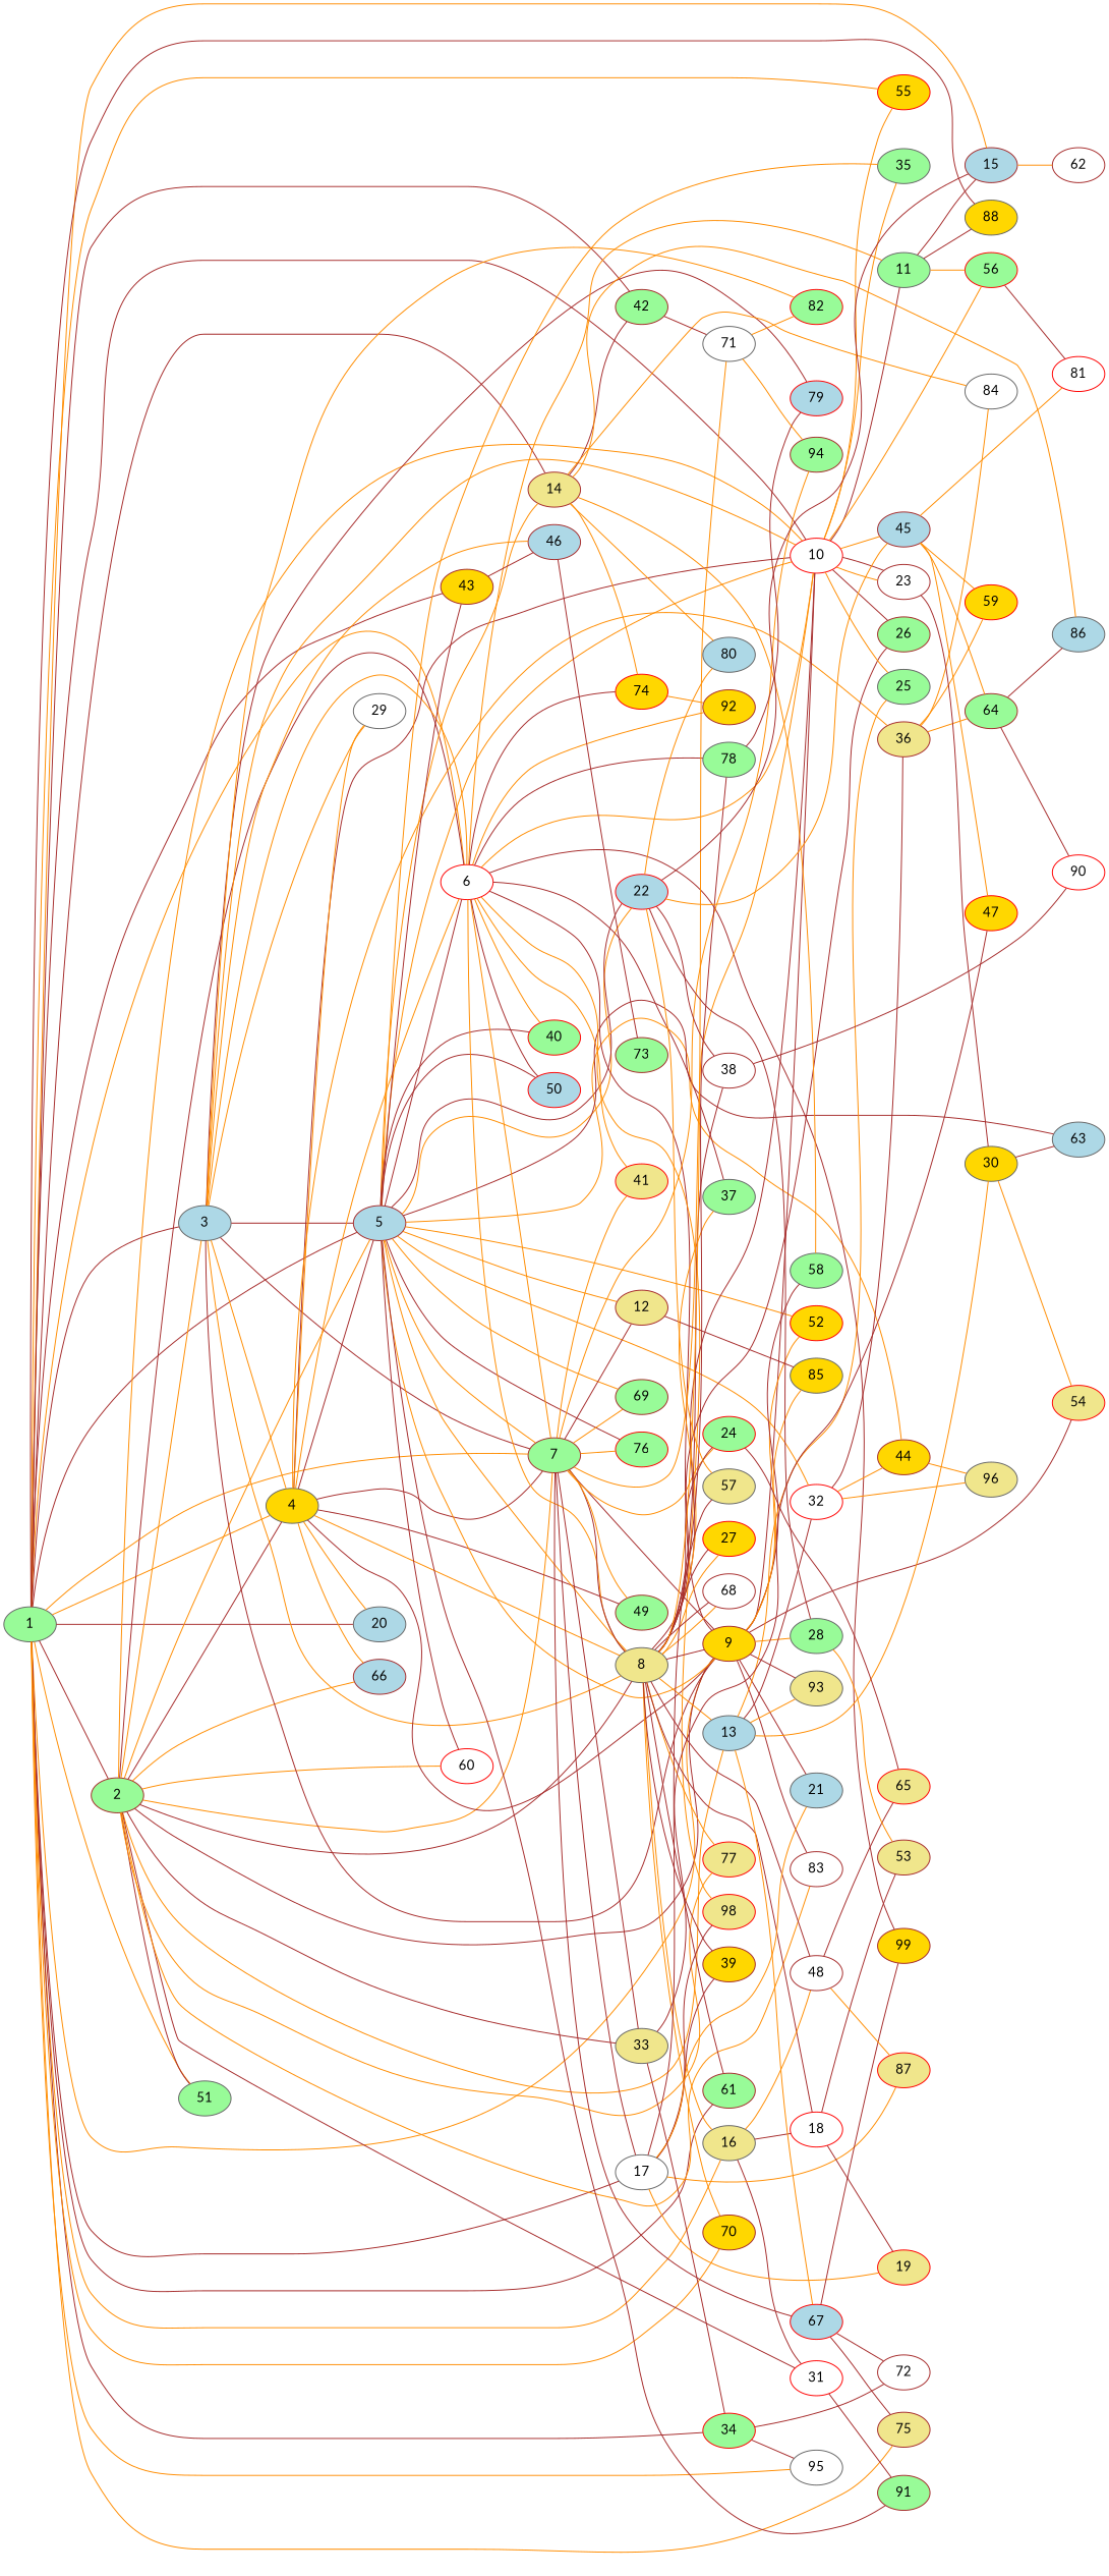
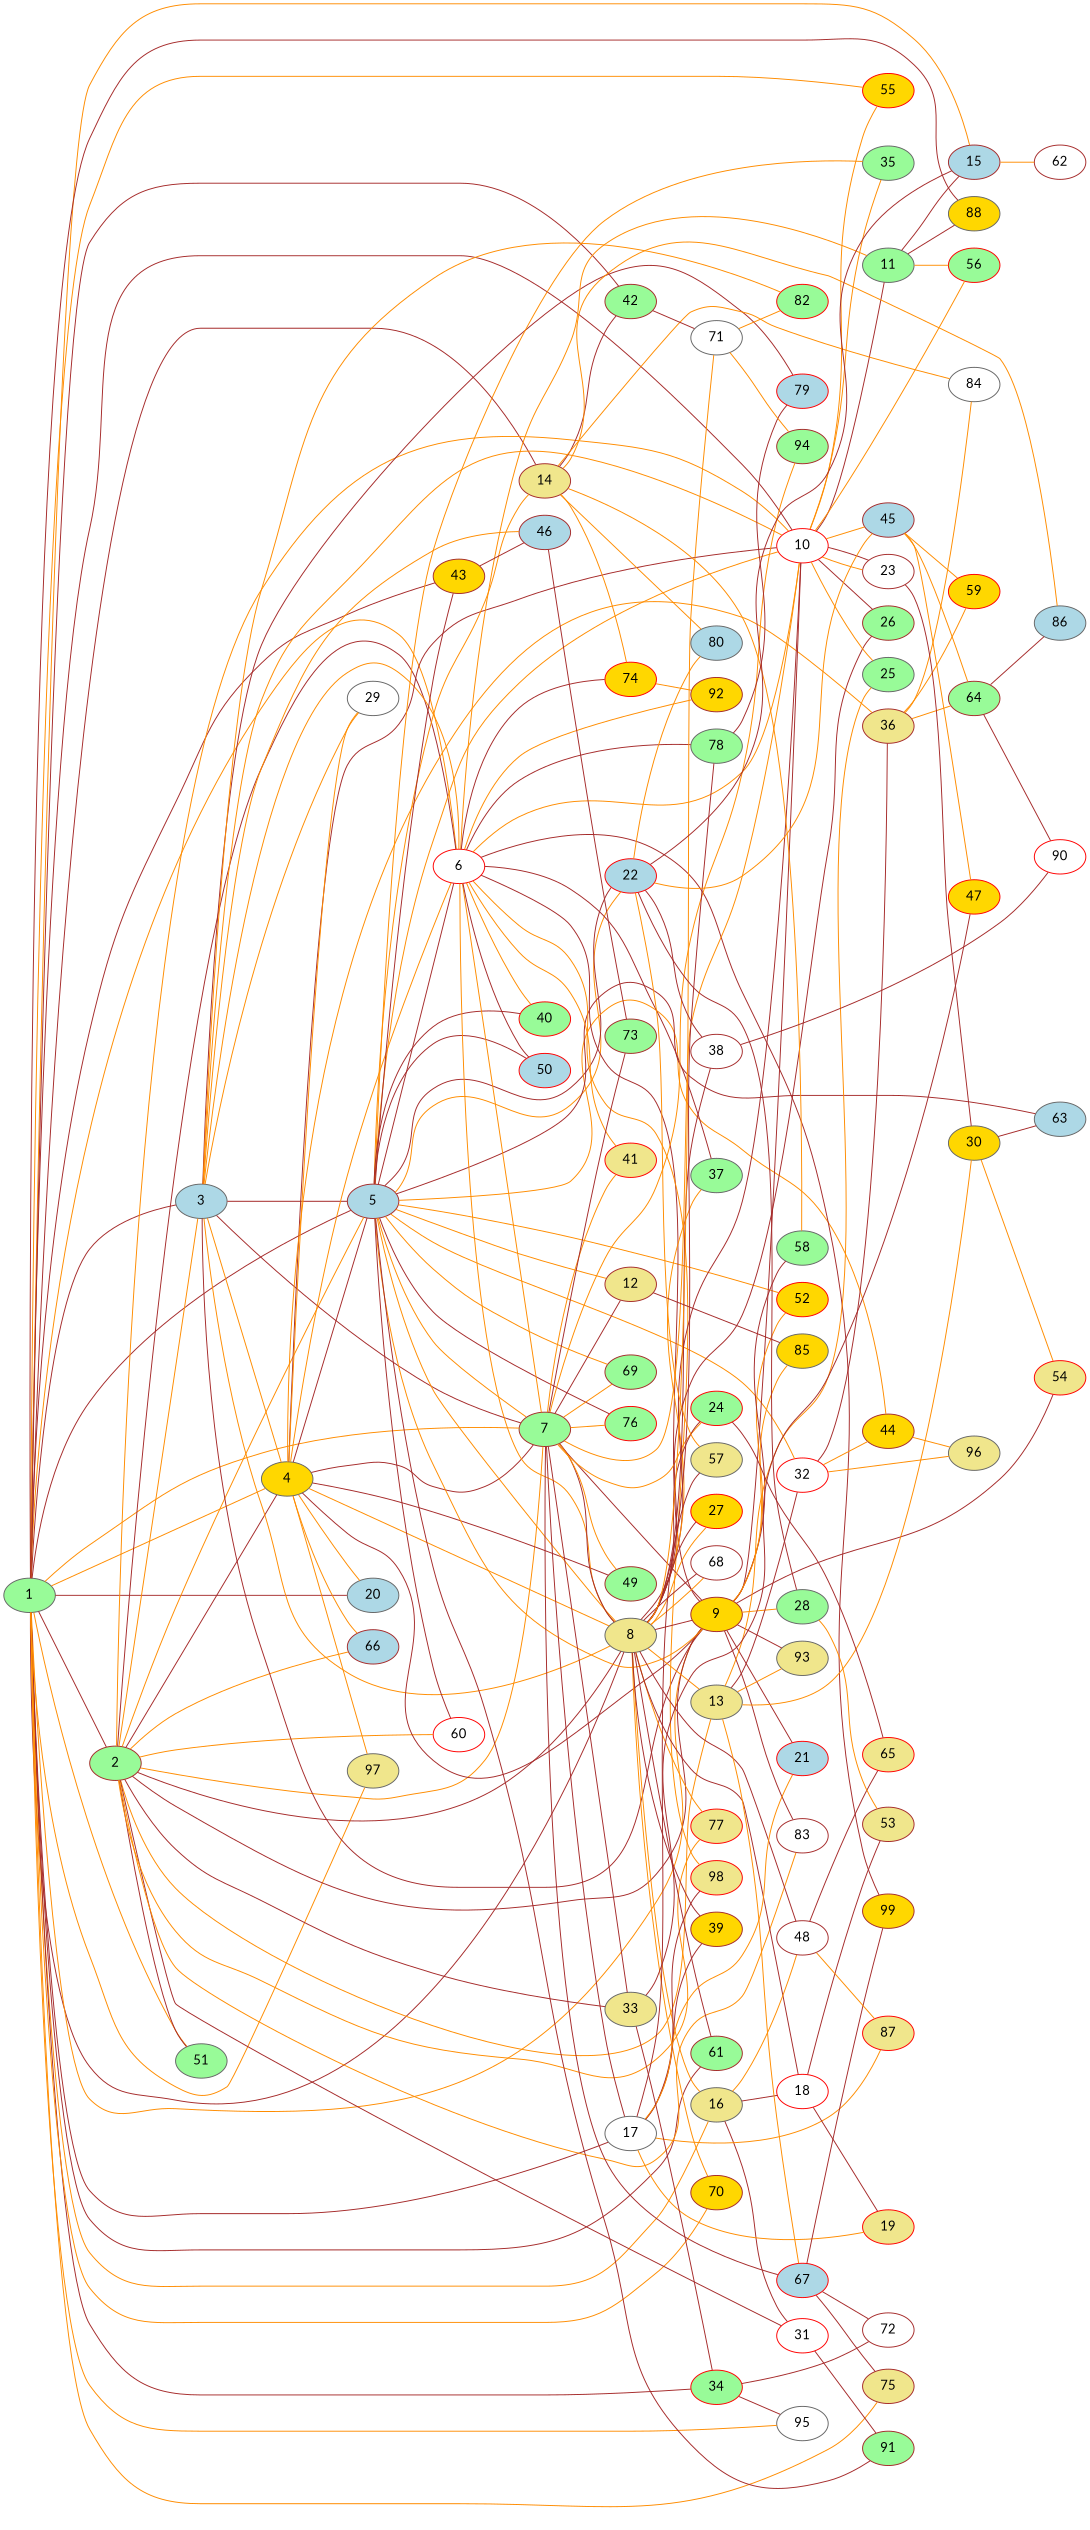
  graph {
    fontname=Lato
    rankdir=LR
    node [color=brown fillcolor=palegreen fontname=Lato style=filled]
    edge [color=darkorange fontname=Lato]
    1 [color=gray40]
    2
    3 [color=gray40 fillcolor=lightblue]
    4 [color=gray40 fillcolor=gold]
    5 [fillcolor=lightblue]
    6 [color=red fillcolor=white]
    7
    8 [color=gray40 fillcolor=khaki]
    9 [fillcolor=gold]
    10 [color=red fillcolor=white]
    14 [fillcolor=khaki]
    15 [fillcolor=lightblue]
    16 [color=gray40 fillcolor=khaki]
    17 [color=gray40 fillcolor=white]
    20 [color=gray40 fillcolor=lightblue]
    34 [color=red]
    42
    43 [fillcolor=gold]
    51 [color=gray40]
    55 [color=red fillcolor=gold]
    61
    70 [fillcolor=gold]
    75 [fillcolor=khaki]
    88 [color=gray40 fillcolor=gold]
    95 [color=gray40 fillcolor=white]
-   13 [color=gray40 fillcolor=lightblue]
+   97 [color=gray40 fillcolor=khaki]
+   13 [color=gray40 fillcolor=khaki]
    31 [color=red fillcolor=white]
    33 [color=gray40 fillcolor=khaki]
    60 [color=red fillcolor=white]
    66 [fillcolor=lightblue]
    77 [color=red fillcolor=khaki]
    83 [fillcolor=white]
    29 [color=gray40 fillcolor=white]
    46 [fillcolor=lightblue]
    79 [color=red fillcolor=lightblue]
    82 [color=red]
    36 [fillcolor=khaki]
    49
    12 [fillcolor=khaki]
    22 [color=red fillcolor=lightblue]
    32 [color=red fillcolor=white]
    35 [color=gray40]
    40 [color=red]
    44 [fillcolor=gold]
    50 [color=red fillcolor=lightblue]
    52 [color=red fillcolor=gold]
    63 [color=gray40 fillcolor=lightblue]
    69
    76 [color=red]
    91
    11 [color=gray40]
    37 [color=gray40]
    41 [color=red fillcolor=khaki]
    74 [color=red fillcolor=gold]
    78 [color=gray40]
    n57 [fillcolor=gold label=99]
    92 [fillcolor=gold]
    98 [color=red fillcolor=khaki]
    24 [color=red]
    67 [color=red fillcolor=lightblue]
    73
    94
    18 [color=red fillcolor=white]
    26
    27 [color=red fillcolor=gold]
    38 [fillcolor=white]
    39 [fillcolor=gold]
    48 [fillcolor=white]
    68 [fillcolor=white]
    71 [color=gray40 fillcolor=white]
-   21 [color=gray40 fillcolor=lightblue]
+   21 [color=red fillcolor=lightblue]
    28 [color=gray40]
    54 [color=red fillcolor=khaki]
    58 [color=gray40]
    85 [color=gray40 fillcolor=gold]
    93 [color=gray40 fillcolor=khaki]
    23 [fillcolor=white]
    25 [color=gray40]
    45 [fillcolor=lightblue]
    56 [color=red]
    80 [color=gray40 fillcolor=lightblue]
    84 [color=gray40 fillcolor=white]
    86 [color=gray40 fillcolor=lightblue]
    62 [fillcolor=white]
    19 [color=red fillcolor=khaki]
    57 [color=gray40 fillcolor=khaki]
    87 [color=red fillcolor=khaki]
    72 [fillcolor=white]
    30 [color=gray40 fillcolor=gold]
    47 [color=red fillcolor=gold]
    59 [color=red fillcolor=gold]
    64
    96 [color=gray40 fillcolor=khaki]
    65 [color=red fillcolor=khaki]
    53 [fillcolor=khaki]
    90 [color=red fillcolor=white]
-   81 [color=red fillcolor=white]
    1 -- 2 [color=brown]
    1 -- 3 [color=brown]
    1 -- 4
    1 -- 5 [color=brown]
    1 -- 6
    1 -- 7
+   1 -- 8 [color=brown]
    1 -- 9
    1 -- 10 [color=brown]
    1 -- 14 [color=brown]
    1 -- 15
    1 -- 16
    1 -- 17 [color=brown]
    1 -- 20 [color=brown]
    1 -- 34 [color=brown]
    1 -- 42 [color=brown]
    1 -- 43 [color=brown]
    1 -- 51
    1 -- 55
    1 -- 61 [color=brown]
    1 -- 70
    1 -- 75
    1 -- 88 [color=brown]
    1 -- 95
+   1 -- 97
    2 -- 3
    2 -- 4 [color=brown]
    2 -- 5
    2 -- 6 [color=brown]
    2 -- 7
    2 -- 8 [color=brown]
    2 -- 9 [color=brown]
    2 -- 10
    2 -- 51 [color=brown]
    2 -- 13
    2 -- 31 [color=brown]
    2 -- 33 [color=brown]
    2 -- 60
    2 -- 66
    2 -- 77
    2 -- 83
    3 -- 4
    3 -- 5 [color=brown]
    3 -- 6
    3 -- 7 [color=brown]
    3 -- 8
    3 -- 9 [color=brown]
    3 -- 10
    3 -- 29
    3 -- 46
    3 -- 79 [color=brown]
    3 -- 82
    4 -- 5 [color=brown]
    4 -- 6
    4 -- 7 [color=brown]
    4 -- 8
    4 -- 9 [color=brown]
    4 -- 10 [color=brown]
    4 -- 20
+   4 -- 97
    4 -- 66
    4 -- 29
    4 -- 36
    4 -- 49 [color=brown]
    5 -- 6 [color=brown]
    5 -- 7
    5 -- 8
    5 -- 9
    5 -- 10
    5 -- 14
    5 -- 43 [color=brown]
    5 -- 60 [color=brown]
    5 -- 12
    5 -- 22
    5 -- 22 [color=brown]
    5 -- 32
    5 -- 35
    5 -- 40 [color=brown]
    5 -- 44
    5 -- 50 [color=brown]
    5 -- 52
    5 -- 63 [color=brown]
    5 -- 69
    5 -- 76 [color=brown]
    5 -- 91 [color=brown]
    6 -- 7
    6 -- 8
    6 -- 9 [color=brown]
    6 -- 10
    6 -- 40
    6 -- 50 [color=brown]
    6 -- 11
    6 -- 37 [color=brown]
    6 -- 41
    6 -- 74 [color=brown]
    6 -- 78 [color=brown]
    6 -- n57 [color=brown]
    6 -- 92
    6 -- 98
    7 -- 8 [color=brown]
    7 -- 9 [color=brown]
    7 -- 10
    7 -- 17 [color=brown]
    7 -- 33 [color=brown]
    7 -- 49
    7 -- 12 [color=brown]
    7 -- 69
    7 -- 76
    7 -- 41
    7 -- 24
    7 -- 67 [color=brown]
+   7 -- 73 [color=brown]
    7 -- 94
    8 -- 9 [color=brown]
    8 -- 10 [color=brown]
    8 -- 16
    8 -- 61 [color=brown]
    8 -- 70
    8 -- 13
    8 -- 77
    8 -- 37
    8 -- 78 [color=brown]
    8 -- 24 [color=brown]
    8 -- 18 [color=brown]
    8 -- 26 [color=brown]
    8 -- 27
    8 -- 27 [color=brown]
    8 -- 38 [color=brown]
    8 -- 39 [color=brown]
    8 -- 48 [color=brown]
    8 -- 68
    8 -- 68 [color=brown]
    8 -- 71
    9 -- 10 [color=brown]
    9 -- 83 [color=brown]
    9 -- 52
    9 -- 21 [color=brown]
    9 -- 28
    9 -- 54 [color=brown]
    9 -- 58 [color=brown]
    9 -- 85
    9 -- 93 [color=brown]
    10 -- 55
    10 -- 35
    10 -- 11 [color=brown]
    10 -- 26 [color=brown]
    10 -- 23
    10 -- 23 [color=brown]
    10 -- 25
    10 -- 45
    10 -- 56
    14 -- 42 [color=brown]
    14 -- 74
    14 -- 58
    14 -- 80
    14 -- 84
    14 -- 86
    15 -- 62
    16 -- 31 [color=brown]
    16 -- 18 [color=brown]
    16 -- 48
    17 -- 98 [color=brown]
    17 -- 39 [color=brown]
    17 -- 21
    17 -- 19
    17 -- 57 [color=brown]
    17 -- 87
    34 -- 95 [color=brown]
    34 -- 72 [color=brown]
    42 -- 71 [color=brown]
    43 -- 46 [color=brown]
    13 -- 32 [color=brown]
    13 -- 67
    13 -- 93
    13 -- 25
    13 -- 30
    31 -- 91 [color=brown]
    33 -- 34 [color=brown]
    33 -- 47 [color=brown]
    46 -- 73 [color=brown]
    36 -- 84
    36 -- 59
    36 -- 64
    12 -- 85 [color=brown]
    22 -- 15 [color=brown]
    22 -- 38 [color=brown]
    22 -- 28 [color=brown]
    22 -- 45
    22 -- 80
    22 -- 57
    32 -- 36 [color=brown]
    32 -- 44
    32 -- 96
    44 -- 96
    11 -- 15 [color=brown]
    11 -- 88 [color=brown]
    11 -- 56
    74 -- 92
    78 -- 79 [color=brown]
    24 -- 65 [color=brown]
    67 -- 75 [color=brown]
    67 -- n57 [color=brown]
    67 -- 72 [color=brown]
    18 -- 19 [color=brown]
    18 -- 53 [color=brown]
    38 -- 90 [color=brown]
    48 -- 87
    48 -- 65 [color=brown]
    71 -- 82
    71 -- 94
    28 -- 53
    23 -- 30 [color=brown]
    45 -- 47
    45 -- 59
    45 -- 64
-   45 -- 81
-   56 -- 81 [color=brown]
    30 -- 63 [color=brown]
    30 -- 54
    64 -- 86 [color=brown]
    64 -- 90 [color=brown]
  }
